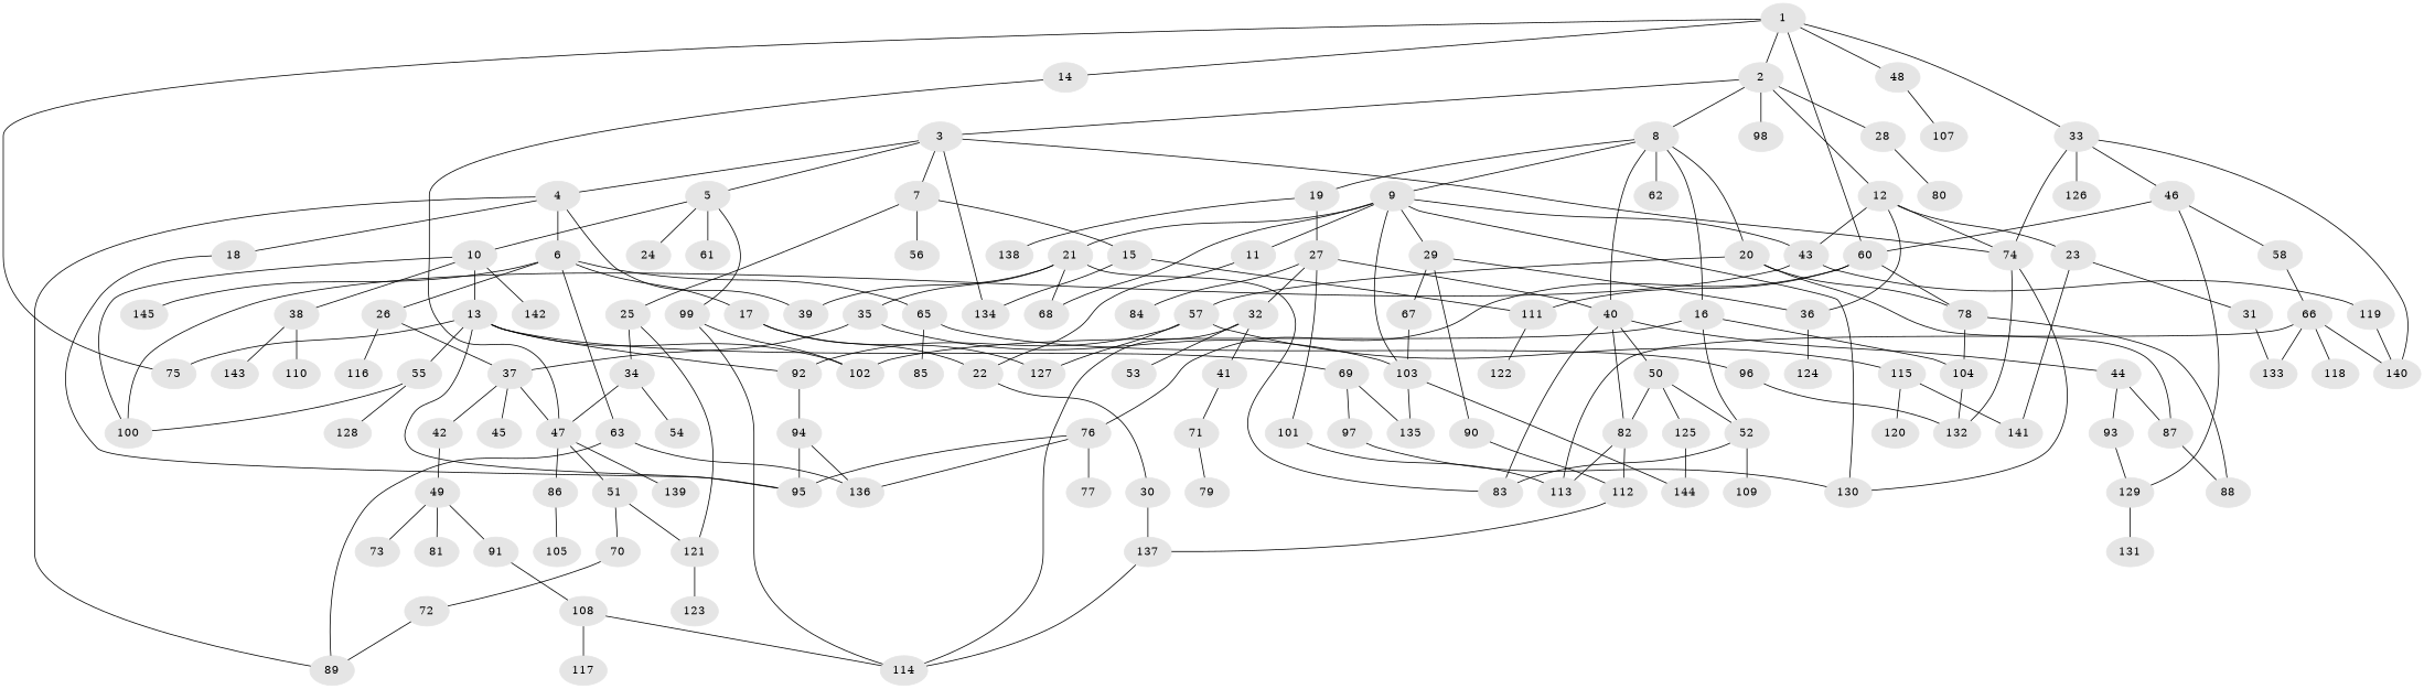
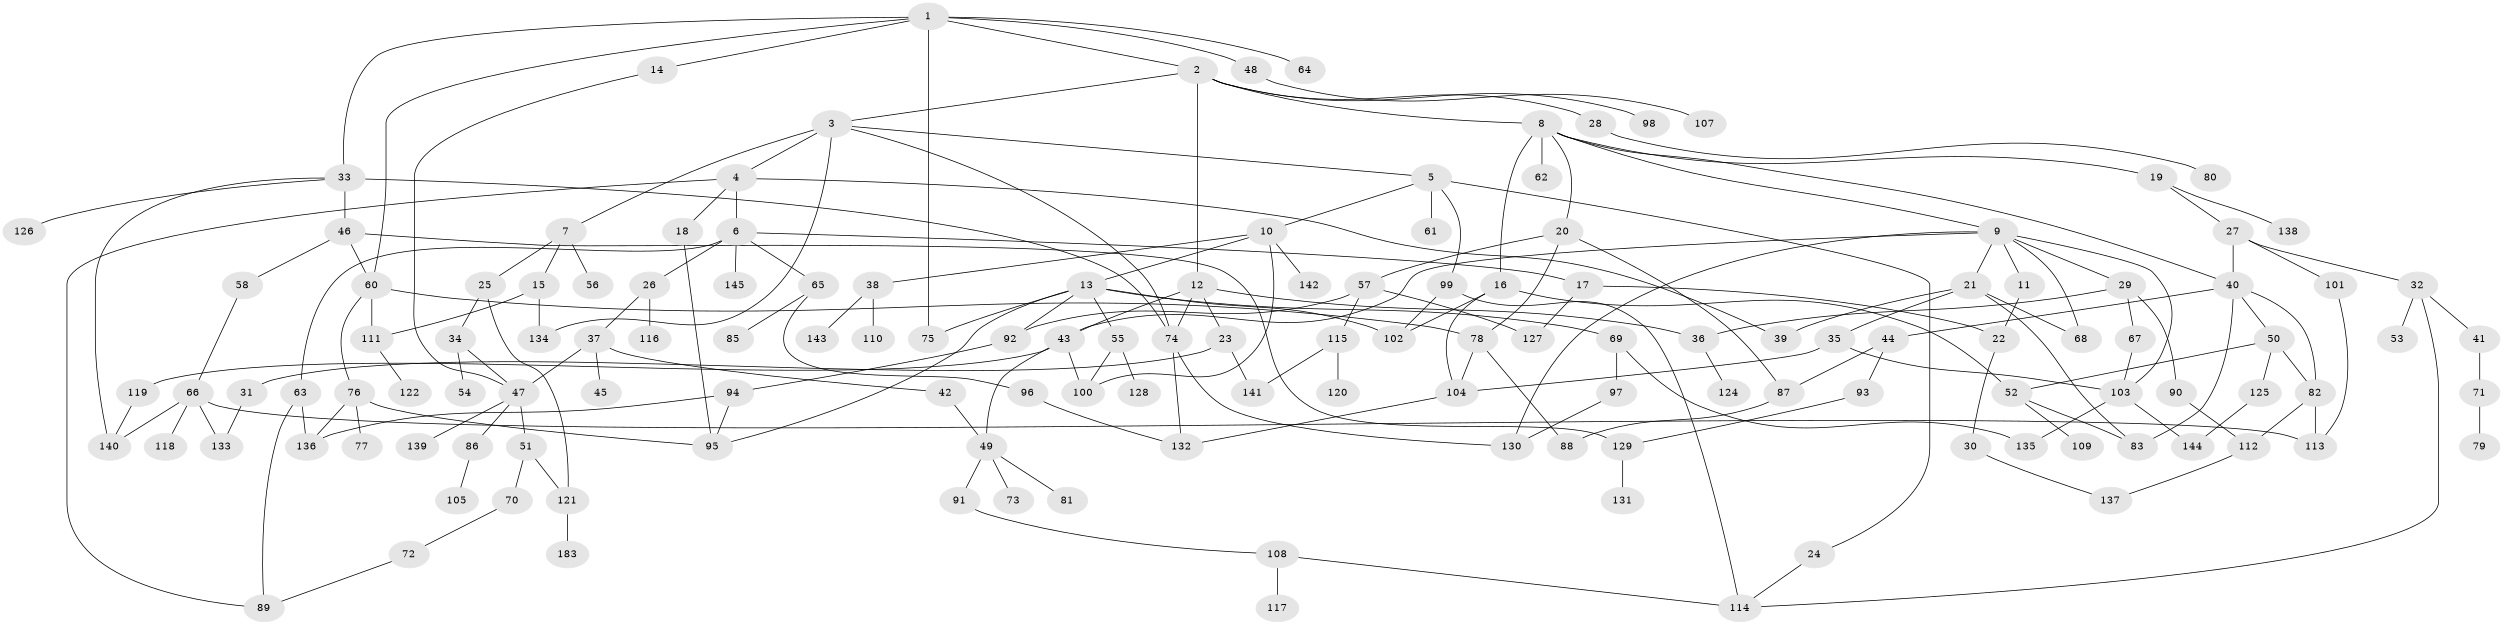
  graph {
    node [color=gray90 style=filled]
    1
    2
    14
    33
    48
    60
+   64
    75
    3
    8
    12
    28
    98
    47
    74
    46
    126
    140
    107
    111
    78
    76
    4
    5
    7
    134
    9
    16
    19
    20
    40
    62
    43
    23
    36
    80
    6
    18
    39
    89
    10
    24
    61
    99
    15
    25
    56
    130
    132
    17
    26
    63
    65
    145
    95
    13
    38
    100
    142
    114
    102
    22
    127
    37
    116
    136
    85
    96
    34
    121
    11
    21
    29
    68
    103
    52
    104
    27
    138
    57
    87
    83
    44
    50
    82
    35
    67
    90
    49
    119
    135
    144
    55
    69
    92
    110
    143
    30
    31
    141
    124
    128
    97
    94
    51
    86
    139
    122
    109
    32
-   84
    101
    115
    88
    137
    133
    54
-   123
+   123 [label=183]
    42
    45
    41
    53
    113
    112
    71
    58
    129
    93
    125
    79
    73
    81
    91
    66
    131
    70
    105
    108
    72
    120
    118
    77
    117
    1 -- 2
    1 -- 14
    1 -- 33
    1 -- 48
    1 -- 60
+   1 -- 64
    1 -- 75
    2 -- 3
    2 -- 8
    2 -- 12
    2 -- 28
    2 -- 98
    14 -- 47
    33 -- 74
    33 -- 46
    33 -- 126
    33 -- 140
    48 -- 107
    60 -- 111
    60 -- 78
    60 -- 76
    3 -- 74
    3 -- 4
    3 -- 5
    3 -- 7
    3 -- 134
    8 -- 9
    8 -- 16
    8 -- 19
    8 -- 20
    8 -- 40
    8 -- 62
    12 -- 74
    12 -- 43
    12 -- 23
    12 -- 36
    28 -- 80
    47 -- 51
    47 -- 86
    47 -- 139
    74 -- 130
    74 -- 132
    46 -- 60
    46 -- 58
    46 -- 129
    111 -- 122
    78 -- 104
    78 -- 88
    76 -- 95
    76 -- 136
    76 -- 77
    4 -- 6
    4 -- 18
    4 -- 39
    4 -- 89
    5 -- 10
    5 -- 24
    5 -- 61
    5 -- 99
    7 -- 15
    7 -- 25
    7 -- 56
    9 -- 43
    9 -- 130
    9 -- 11
    9 -- 21
    9 -- 29
    9 -- 68
    9 -- 103
    16 -- 102
    16 -- 52
    16 -- 104
    19 -- 27
    19 -- 138
    20 -- 78
    20 -- 57
    20 -- 87
    40 -- 83
    40 -- 44
    40 -- 50
    40 -- 82
    43 -- 100
+   43 -- 49
    43 -- 119
    23 -- 31
    23 -- 141
    36 -- 124
    6 -- 17
    6 -- 26
    6 -- 63
    6 -- 65
    6 -- 145
    18 -- 95
    10 -- 13
    10 -- 38
    10 -- 100
    10 -- 142
-   137 -- 114
+   24 -- 114
    99 -- 114
    99 -- 102
    15 -- 111
    15 -- 134
    25 -- 34
    25 -- 121
    17 -- 22
    17 -- 127
    26 -- 37
    26 -- 116
    63 -- 89
    63 -- 136
    65 -- 85
    65 -- 96
    13 -- 75
    13 -- 95
    13 -- 102
    13 -- 55
    13 -- 69
    13 -- 92
    38 -- 110
    38 -- 143
    22 -- 30
    37 -- 47
    37 -- 42
    37 -- 45
    96 -- 132
    34 -- 47
    34 -- 54
    121 -- 123
    11 -- 22
    21 -- 39
    21 -- 68
    21 -- 83
    21 -- 35
    29 -- 36
    29 -- 67
    29 -- 90
    103 -- 135
    103 -- 144
    52 -- 83
    52 -- 109
    104 -- 132
    27 -- 40
    27 -- 32
-   27 -- 84
    27 -- 101
    57 -- 127
    57 -- 92
    57 -- 115
    87 -- 88
    44 -- 87
    44 -- 93
    50 -- 52
    50 -- 82
    50 -- 125
    82 -- 113
    82 -- 112
-   35 -- 37
+   35 -- 104
    35 -- 103
    67 -- 103
    90 -- 112
    49 -- 73
    49 -- 81
    49 -- 91
    119 -- 140
    55 -- 100
    55 -- 128
    69 -- 135
    69 -- 97
    92 -- 94
    30 -- 137
    31 -- 133
    97 -- 130
    94 -- 95
    94 -- 136
    51 -- 121
    51 -- 70
    86 -- 105
    32 -- 114
    32 -- 41
    32 -- 53
    101 -- 113
    115 -- 141
    115 -- 120
    42 -- 49
    41 -- 71
    112 -- 137
    71 -- 79
    58 -- 66
    129 -- 131
    93 -- 129
    125 -- 144
    91 -- 108
    66 -- 140
    66 -- 133
    66 -- 113
    66 -- 118
    70 -- 72
    108 -- 114
    108 -- 117
    72 -- 89
  }
